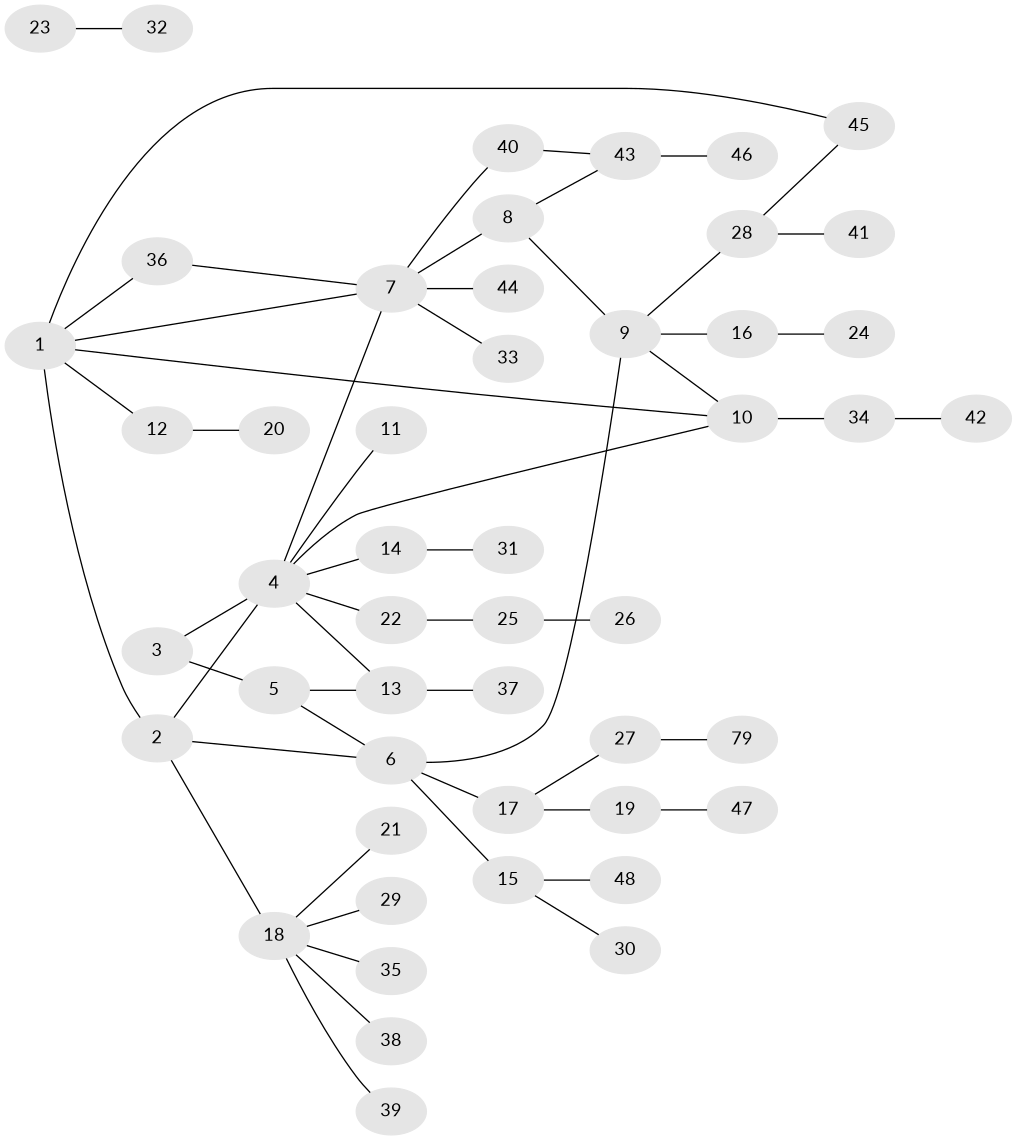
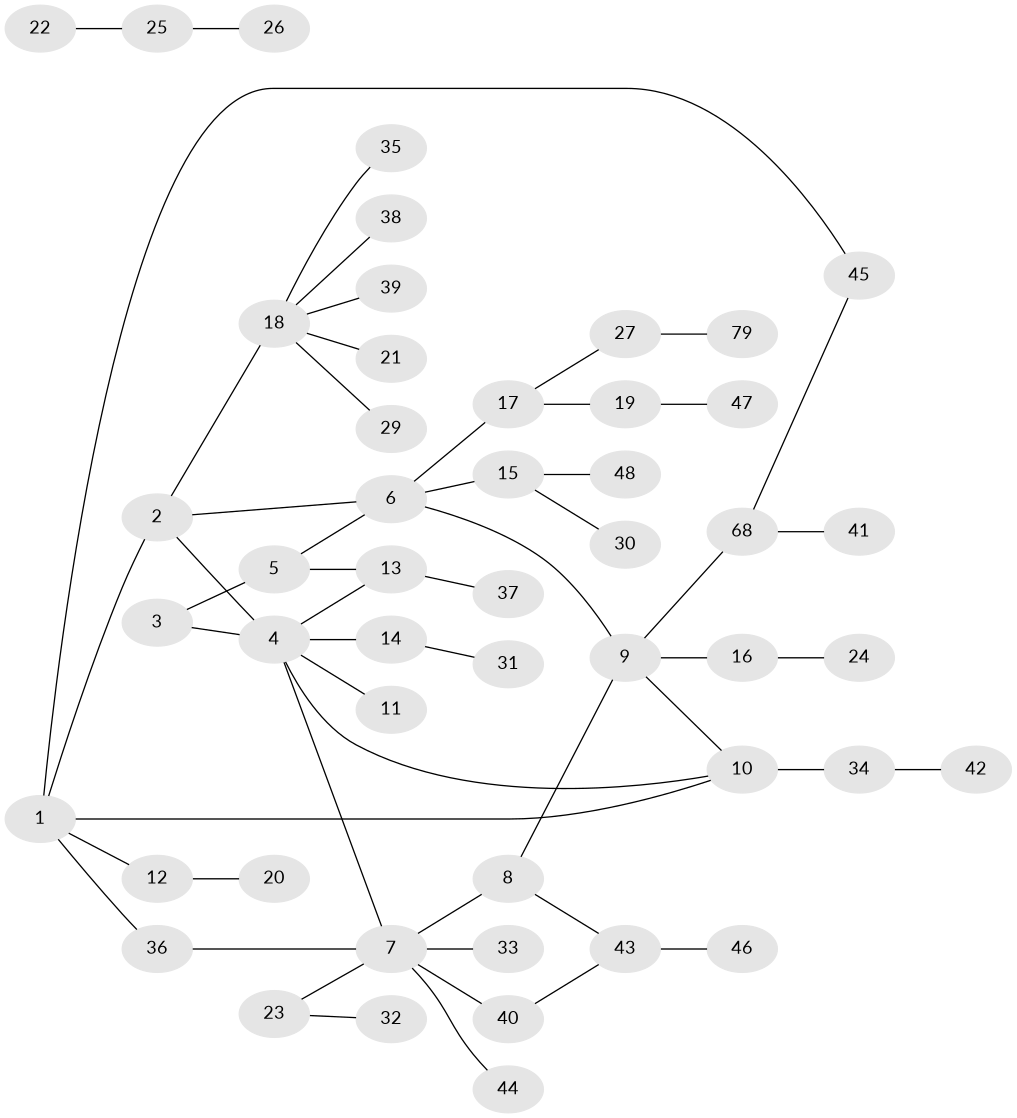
  graph {
    fontname=Lato
    rankdir=LR
    node [color=gray90 fontname=Lato style=filled]
    edge [fontname=Lato]
    1
    2
    7
    10
    12
    36
    45
    4
    6
    18
    8
    33
    40
    44
    34
    20
    13
    37
    11
    14
    22
    9
    15
    17
    21
    29
    35
    38
    39
    3
    5
    31
    25
    16
-   28
+   28 [label=68]
    30
    48
    19
    27
    43
    23
    32
    24
    41
    42
    47
    n47 [label=79]
    26
    46
    1 -- 2
-   1 -- 7
+   23 -- 7
    1 -- 10
    1 -- 12
    1 -- 36
    1 -- 45
    2 -- 4
    2 -- 6
    2 -- 18
    7 -- 8
    7 -- 33
    7 -- 40
    7 -- 44
    10 -- 34
    12 -- 20
    36 -- 7
    4 -- 7
    4 -- 10
    4 -- 13
    4 -- 11
    4 -- 14
-   4 -- 22
    6 -- 9
    6 -- 15
    6 -- 17
    18 -- 21
    18 -- 29
    18 -- 35
    18 -- 38
    18 -- 39
    8 -- 9
    8 -- 43
    40 -- 43
    34 -- 42
    13 -- 37
    14 -- 31
    22 -- 25
    9 -- 10
    9 -- 16
    9 -- 28
    15 -- 30
    15 -- 48
    17 -- 19
    17 -- 27
    3 -- 4
    3 -- 5
    5 -- 6
    5 -- 13
    25 -- 26
    16 -- 24
    28 -- 45
    28 -- 41
    19 -- 47
    27 -- n47
    43 -- 46
    23 -- 32
  }
